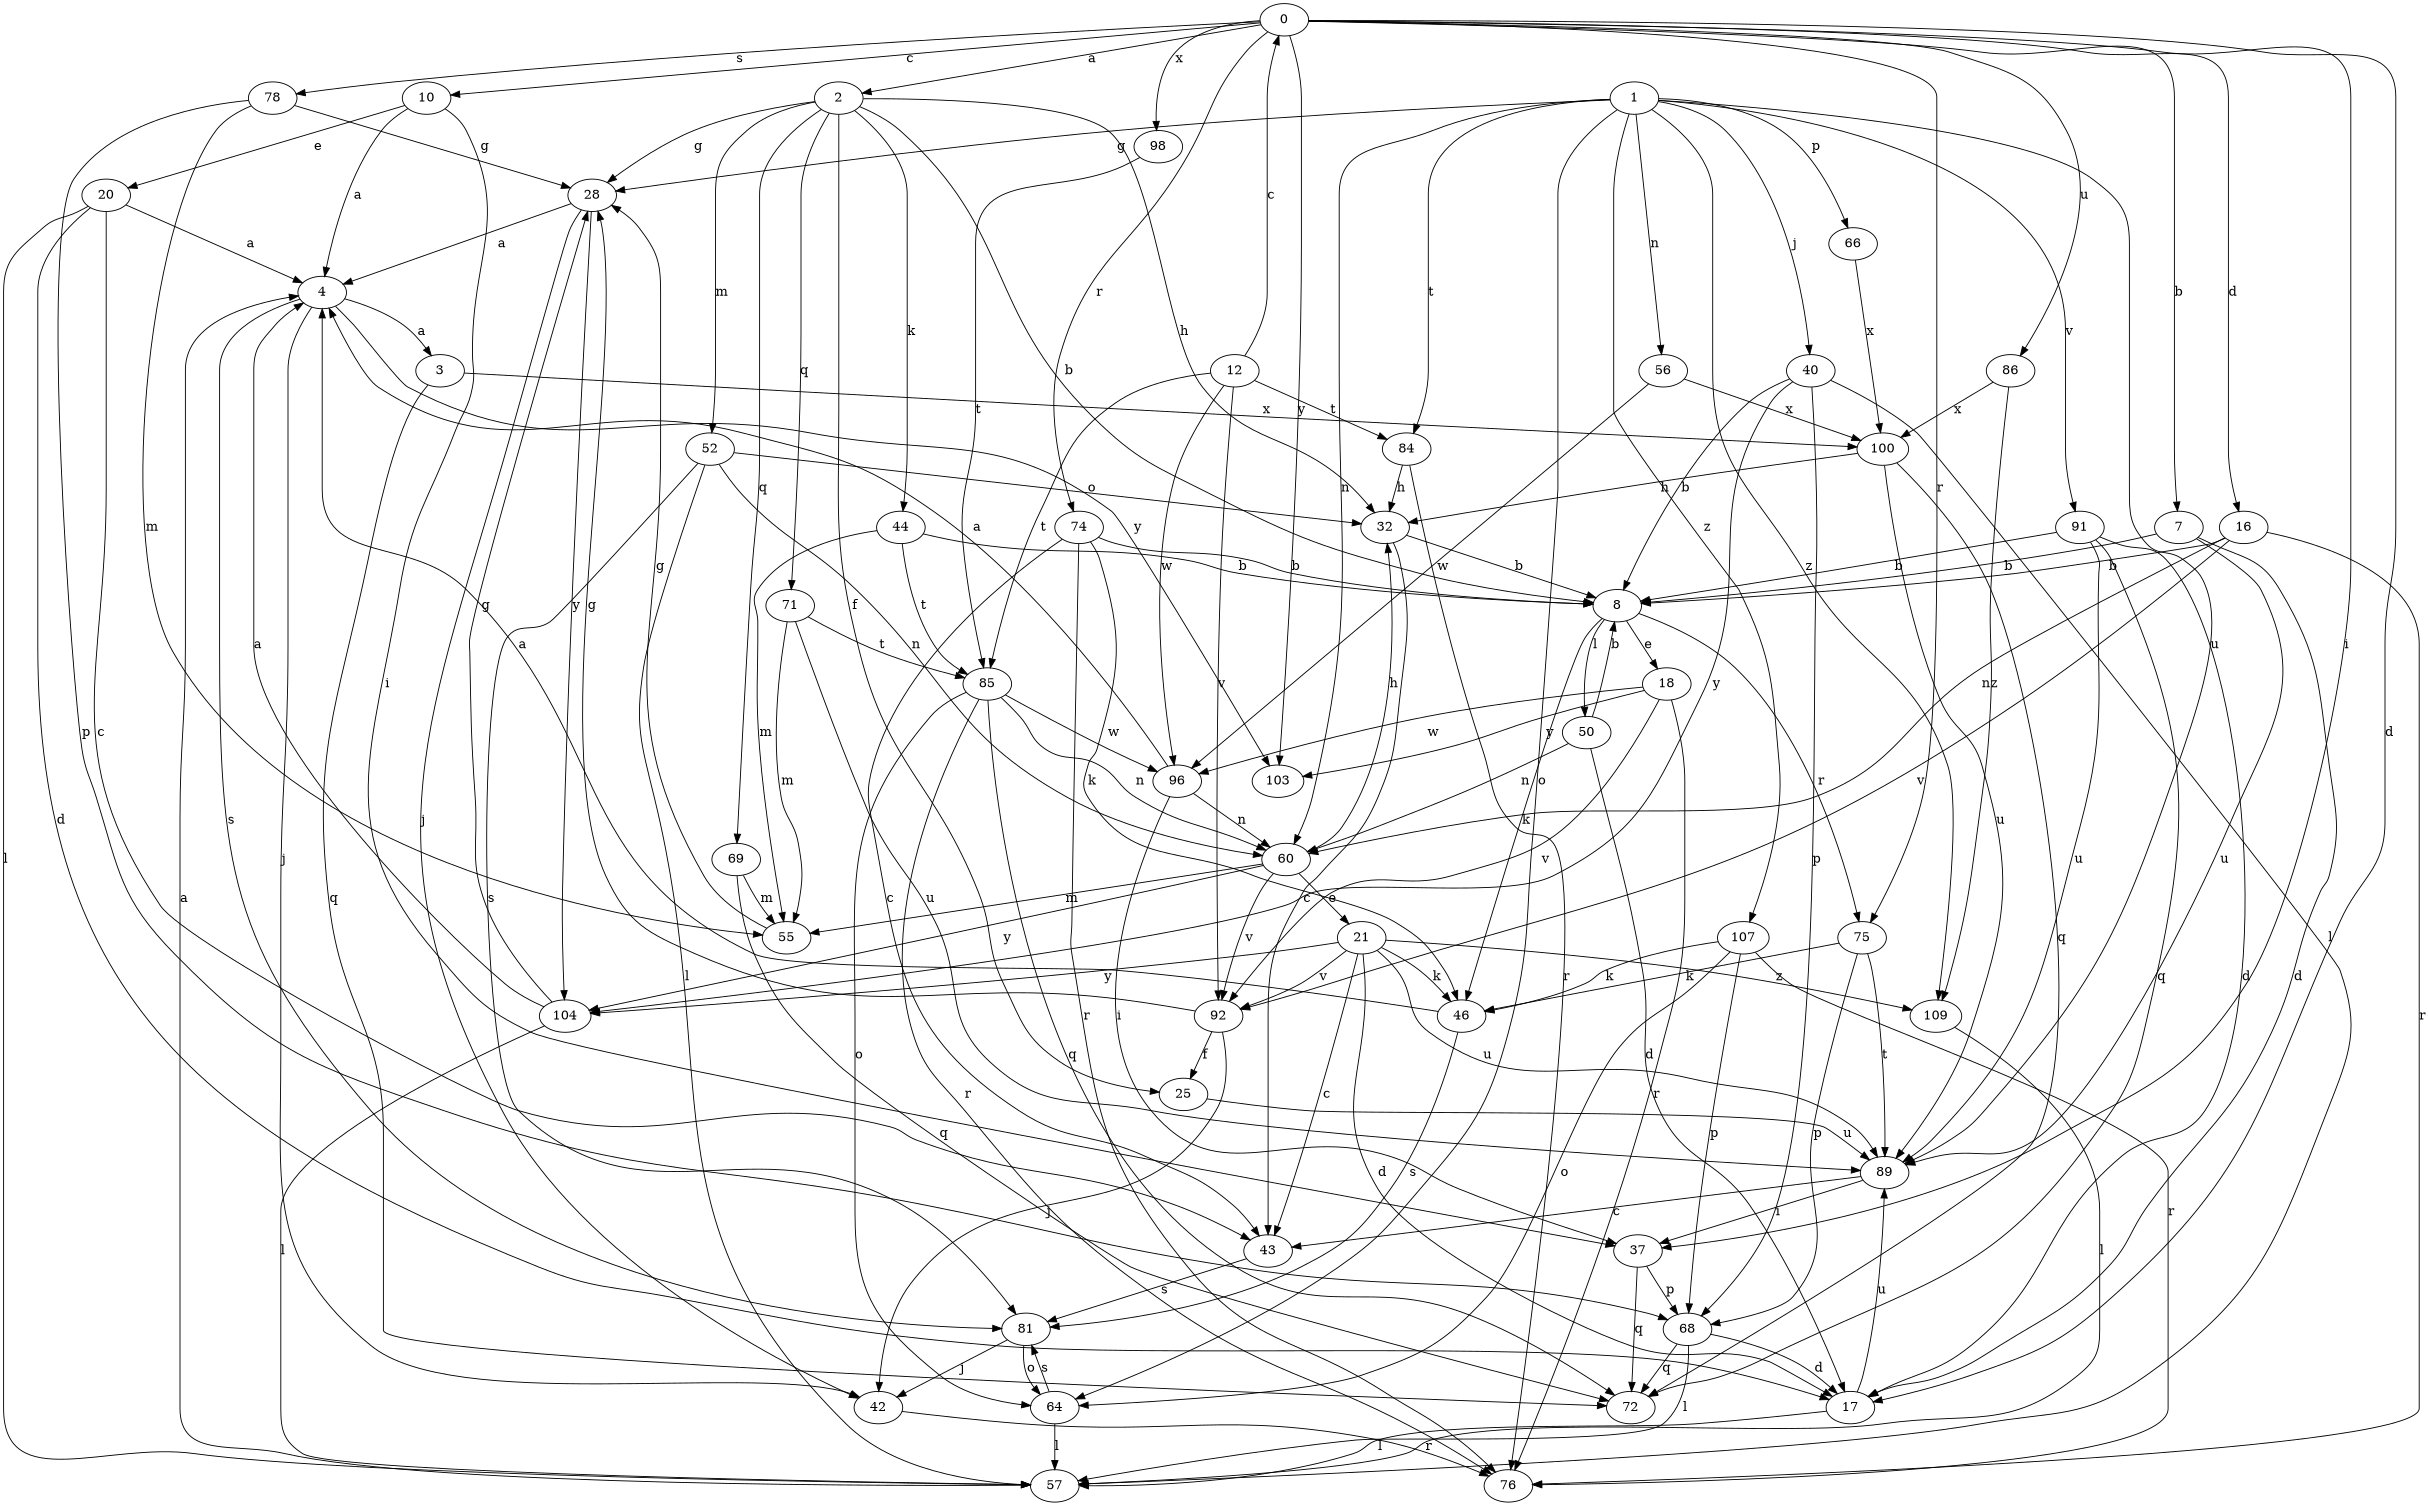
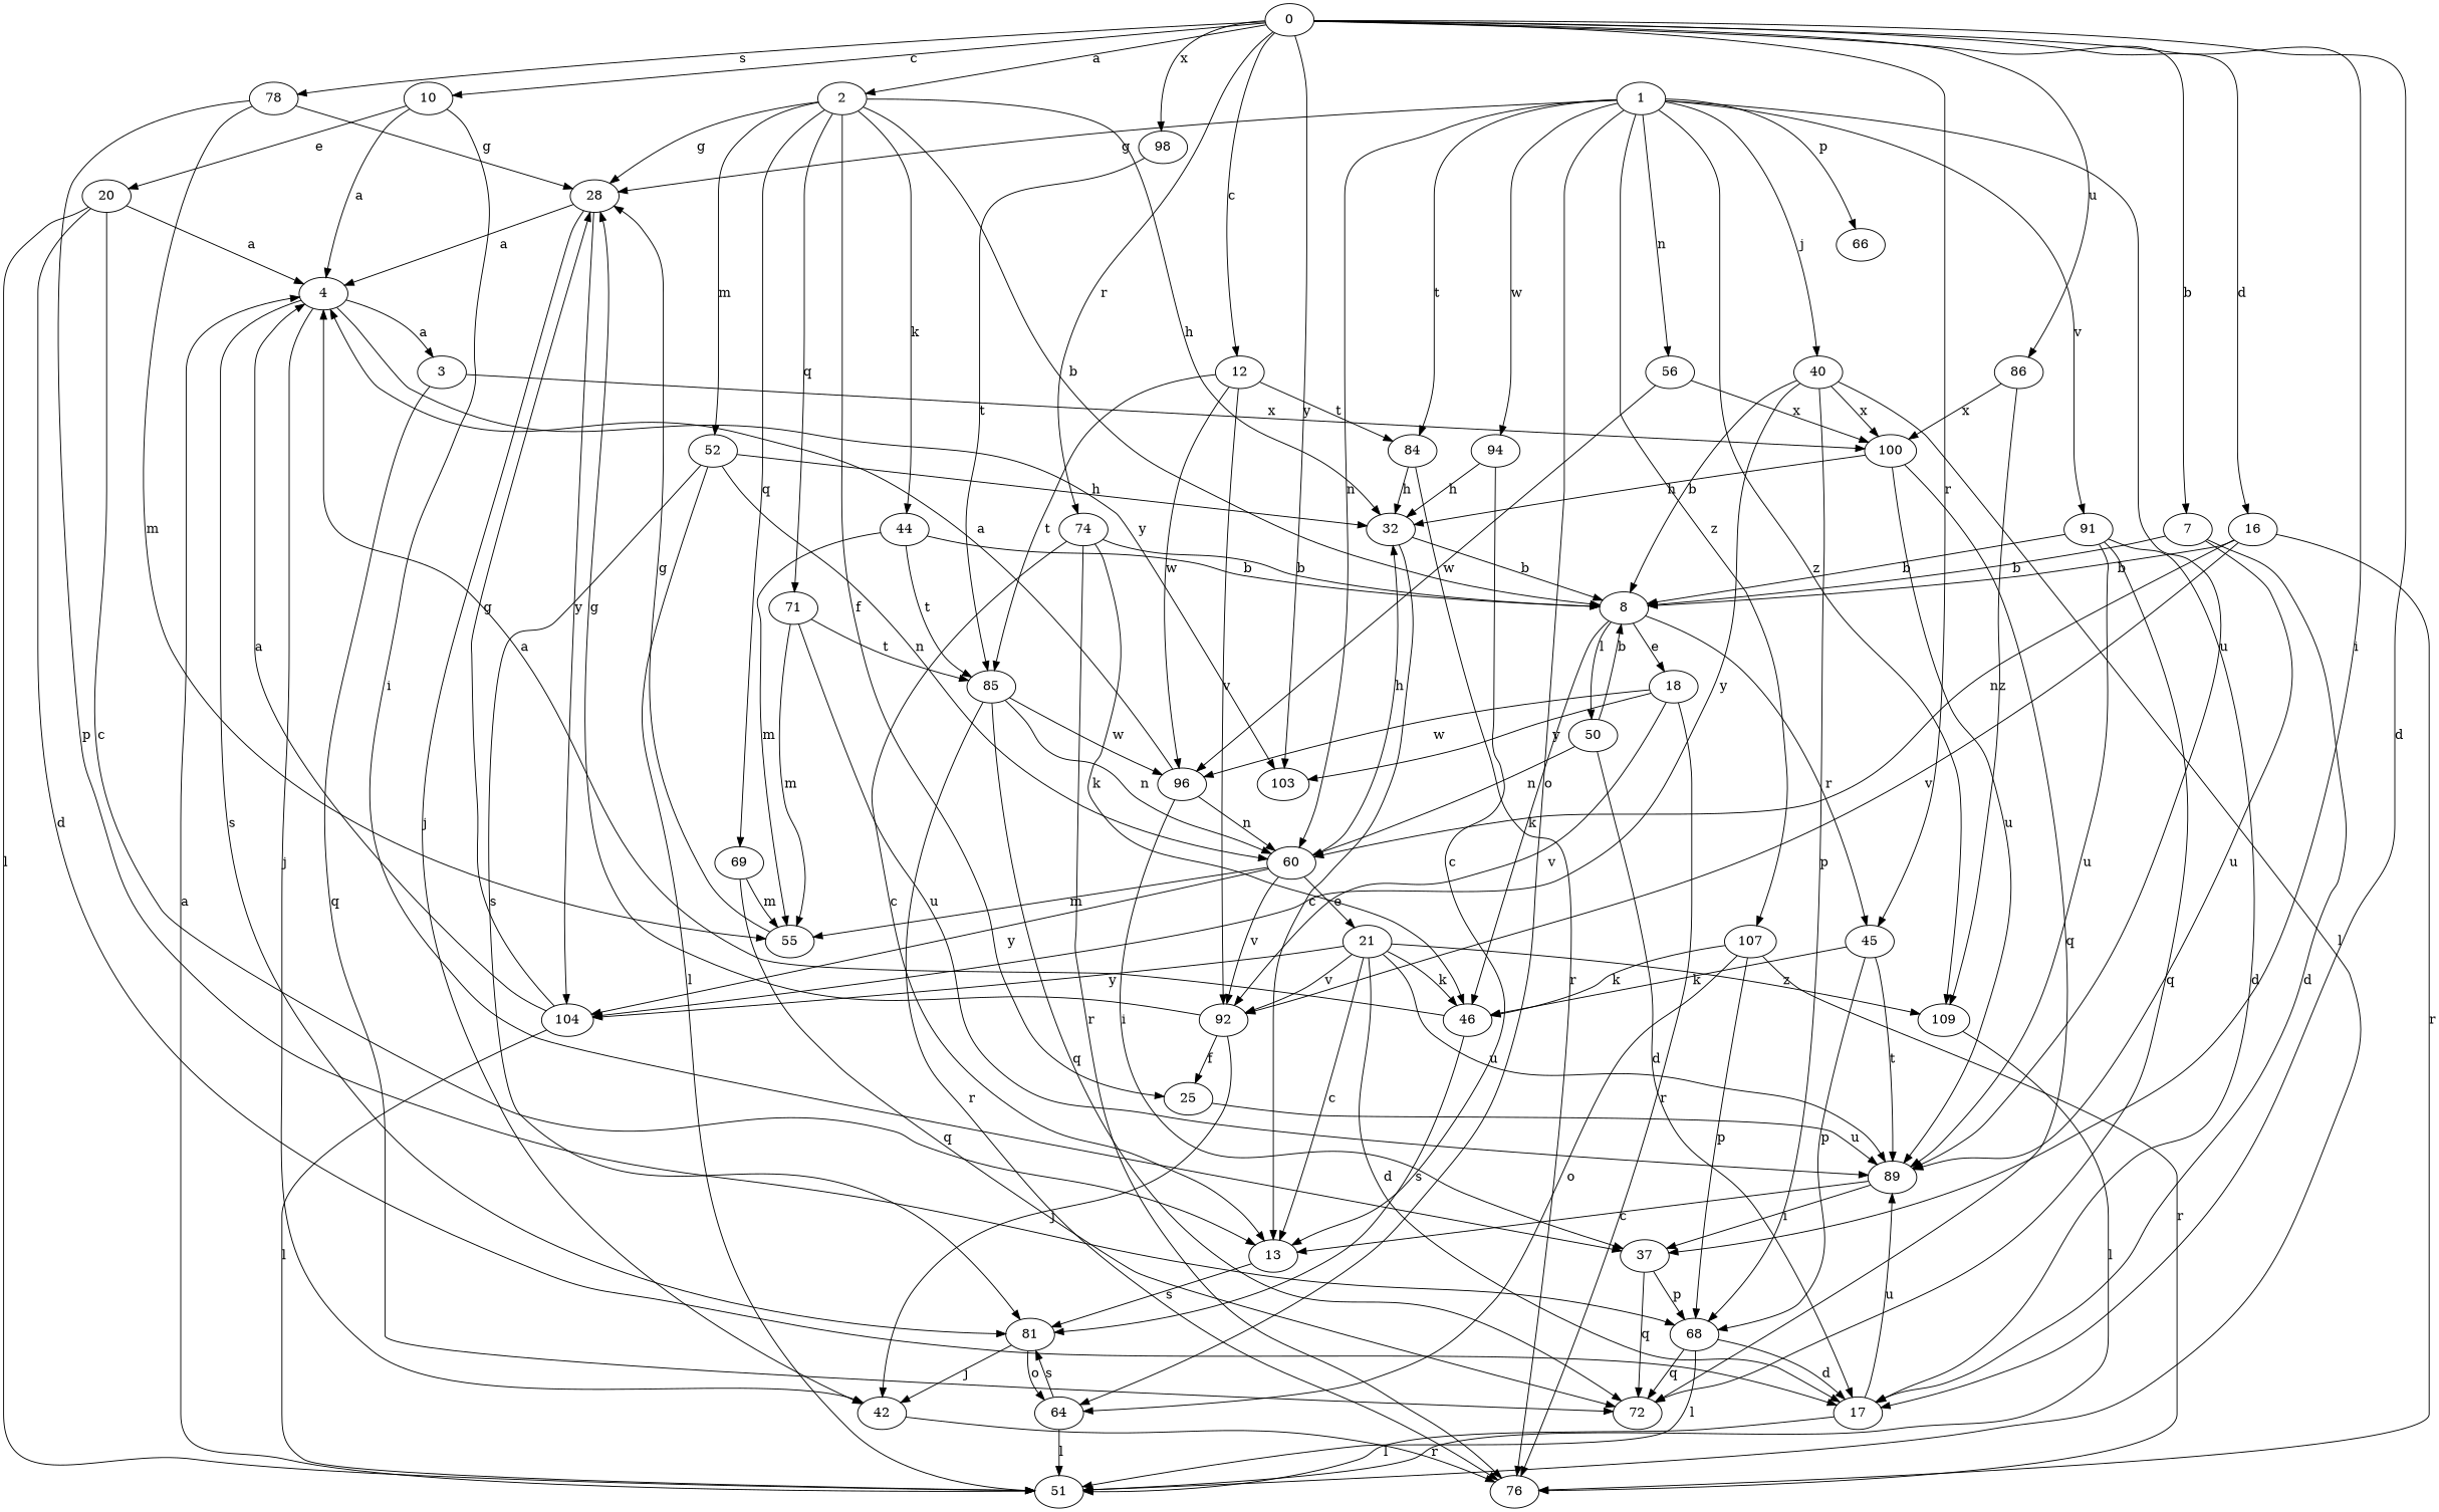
  strict digraph {
    0
    2
    7
    10
    12
    16
    17
    37
    74
-   75
+   75 [label=45]
    78
    86
    98
    103
    28
    44
    8
    25
    32
    52
    69
    71
    89
    4
    20
    84
    85
    92
    96
    60
    76
-   51 [label=57]
+   51
    72
    68
    46
-   13 [label=43]
+   13
    55
    109
    100
    1
    40
    56
    64
    66
    91
+   94
    107
    42
    104
    21
    81
    18
    50
    3
    0 -> 2 [label=a]
    0 -> 7 [label=b]
    0 -> 10 [label=c]
-   12 -> 0 [label=c]
+   0 -> 12 [label=c]
    0 -> 16 [label=d]
    0 -> 17 [label=d]
    0 -> 37 [label=i]
    0 -> 74 [label=r]
    0 -> 75 [label=r]
    0 -> 78 [label=s]
    0 -> 86 [label=u]
    0 -> 98 [label=x]
    0 -> 103 [label=y]
    2 -> 28 [label=g]
    2 -> 44 [label=k]
    2 -> 8 [label=b]
    2 -> 25 [label=f]
    2 -> 32 [label=h]
    2 -> 52 [label=m]
    2 -> 69 [label=q]
    2 -> 71 [label=q]
    7 -> 17 [label=d]
    7 -> 8 [label=b]
    7 -> 89 [label=u]
    10 -> 37 [label=i]
    10 -> 4 [label=a]
    10 -> 20 [label=e]
    12 -> 84 [label=t]
    12 -> 85 [label=t]
    12 -> 92 [label=v]
    12 -> 96 [label=w]
    16 -> 8 [label=b]
    16 -> 92 [label=v]
    16 -> 60 [label=n]
    16 -> 76 [label=r]
    17 -> 89 [label=u]
    17 -> 51 [label=l]
    37 -> 72 [label=q]
    37 -> 68 [label=p]
    74 -> 8 [label=b]
    74 -> 76 [label=r]
    74 -> 46 [label=k]
    74 -> 13 [label=c]
    75 -> 89 [label=t]
    75 -> 68 [label=p]
    75 -> 46 [label=k]
    78 -> 28 [label=g]
    78 -> 68 [label=p]
    78 -> 55 [label=m]
    86 -> 109 [label=z]
    86 -> 100 [label=x]
    98 -> 85 [label=t]
    28 -> 4 [label=a]
    28 -> 42 [label=j]
    28 -> 104 [label=y]
    44 -> 8 [label=b]
    44 -> 85 [label=t]
    44 -> 55 [label=m]
    8 -> 75 [label=r]
    8 -> 46 [label=k]
    8 -> 18 [label=e]
    8 -> 50 [label=l]
    25 -> 89 [label=u]
    32 -> 8 [label=b]
    32 -> 13 [label=c]
-   52 -> 32 [label=o]
+   52 -> 32 [label=h]
    52 -> 60 [label=n]
    52 -> 51 [label=l]
    52 -> 81 [label=s]
    69 -> 72 [label=q]
    69 -> 55 [label=m]
    71 -> 89 [label=u]
    71 -> 85 [label=t]
    71 -> 55 [label=m]
    89 -> 37 [label=i]
    89 -> 13 [label=c]
    4 -> 103 [label=y]
    4 -> 42 [label=j]
    4 -> 81 [label=s]
    4 -> 3 [label=a]
    20 -> 17 [label=d]
    20 -> 4 [label=a]
    20 -> 51 [label=l]
    20 -> 13 [label=c]
    84 -> 32 [label=h]
    84 -> 76 [label=r]
    85 -> 96 [label=w]
    85 -> 60 [label=n]
    85 -> 76 [label=r]
    85 -> 72 [label=q]
-   85 -> 64 [label=o]
    92 -> 28 [label=g]
    92 -> 25 [label=f]
    92 -> 42 [label=j]
    96 -> 37 [label=i]
    96 -> 4 [label=a]
    96 -> 60 [label=n]
    60 -> 32 [label=h]
    60 -> 92 [label=v]
    60 -> 55 [label=m]
    60 -> 104 [label=y]
    60 -> 21 [label=e]
    51 -> 4 [label=a]
    68 -> 17 [label=d]
    68 -> 51 [label=l]
    68 -> 72 [label=q]
    46 -> 4 [label=a]
    46 -> 81 [label=s]
    13 -> 81 [label=s]
    55 -> 28 [label=g]
    109 -> 51 [label=l]
    100 -> 32 [label=h]
    100 -> 89 [label=u]
    100 -> 72 [label=q]
    1 -> 28 [label=g]
    1 -> 89 [label=u]
    1 -> 84 [label=t]
    1 -> 60 [label=n]
    1 -> 109 [label=z]
    1 -> 40 [label=j]
    1 -> 56 [label=n]
    1 -> 64 [label=o]
    1 -> 66 [label=p]
    1 -> 91 [label=v]
+   1 -> 94 [label=w]
    1 -> 107 [label=z]
    40 -> 8 [label=b]
    40 -> 51 [label=l]
    40 -> 68 [label=p]
-   66 -> 100 [label=x]
+   40 -> 100 [label=x]
    40 -> 104 [label=y]
    56 -> 96 [label=w]
    56 -> 100 [label=x]
    64 -> 51 [label=l]
    64 -> 81 [label=s]
    91 -> 17 [label=d]
    91 -> 8 [label=b]
    91 -> 89 [label=u]
    91 -> 72 [label=q]
+   94 -> 32 [label=h]
+   94 -> 13 [label=c]
    107 -> 76 [label=r]
    107 -> 68 [label=p]
    107 -> 46 [label=k]
    107 -> 64 [label=o]
    42 -> 76 [label=r]
    104 -> 28 [label=g]
    104 -> 4 [label=a]
    104 -> 51 [label=l]
    21 -> 17 [label=d]
    21 -> 89 [label=u]
    21 -> 92 [label=v]
    21 -> 46 [label=k]
    21 -> 13 [label=c]
    21 -> 109 [label=z]
    21 -> 104 [label=y]
    81 -> 64 [label=o]
    81 -> 42 [label=j]
    18 -> 103 [label=y]
    18 -> 92 [label=v]
    18 -> 96 [label=w]
    18 -> 76 [label=r]
    50 -> 17 [label=d]
    50 -> 8 [label=b]
    50 -> 60 [label=n]
    3 -> 72 [label=q]
    3 -> 100 [label=x]
  }
